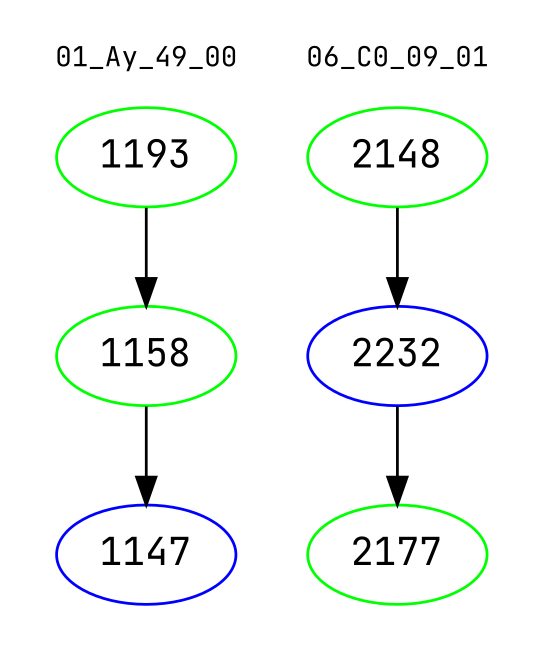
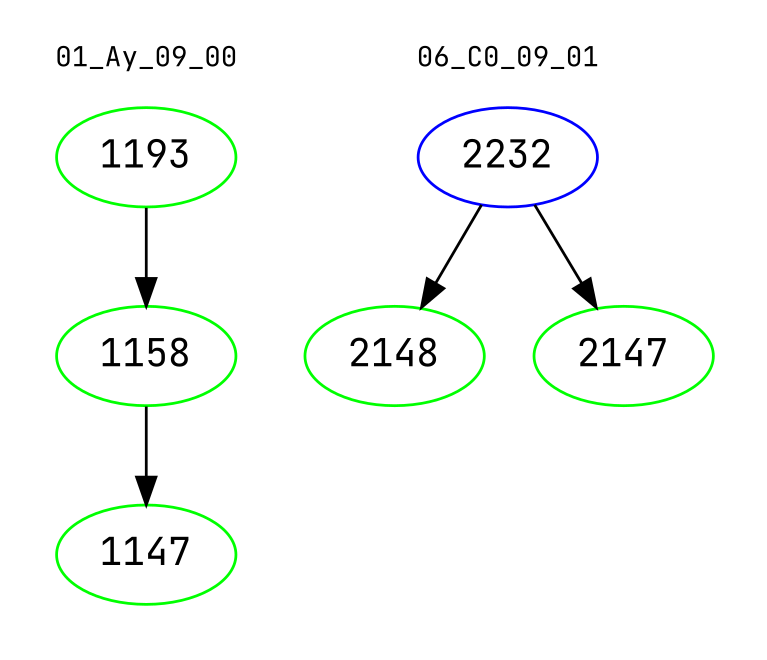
  digraph {
    fontname="JetBrains Mono"
    node [color=green fontname="JetBrains Mono"]
    edge [color=black fontname="JetBrains Mono"]
    n1 [label=1158]
-   n2 [color=blue label=1147]
+   n2 [label=1147]
    n3 [label=1193]
    n4 [label=2148]
-   n5 [label=2177]
+   n5 [label=2147]
    n6 [color=blue label=2232]
    subgraph cluster_1 {
      color=white
      fontsize=10
-     label="01_Ay_49_00"
+     label="01_Ay_09_00"
      n1
      n2
      n3
    }
    subgraph cluster_2 {
      color=white
      fontsize=10
      label="06_C0_09_01"
      n4
      n5
      n6
    }
    n1 -> n2
    n3 -> n1
-   n4 -> n6
+   n6 -> n4
    n6 -> n5
  }
